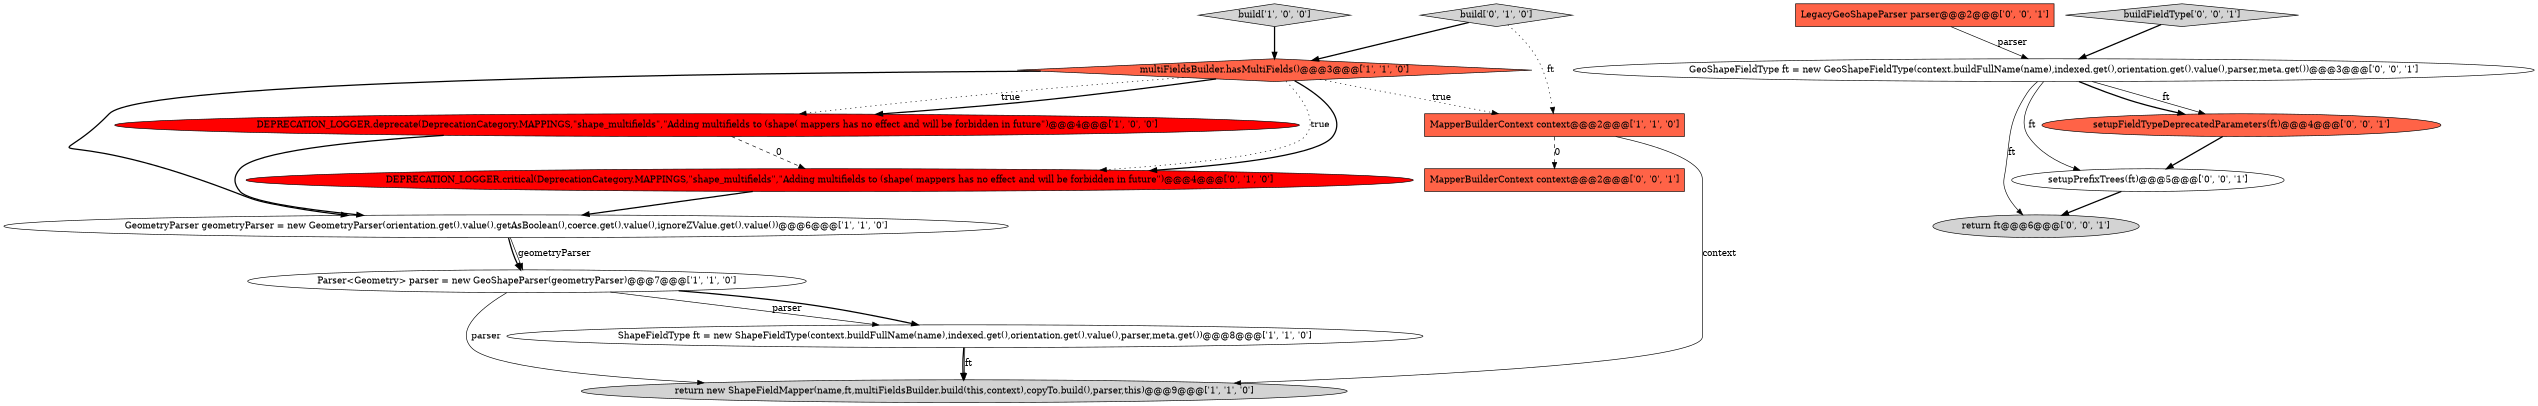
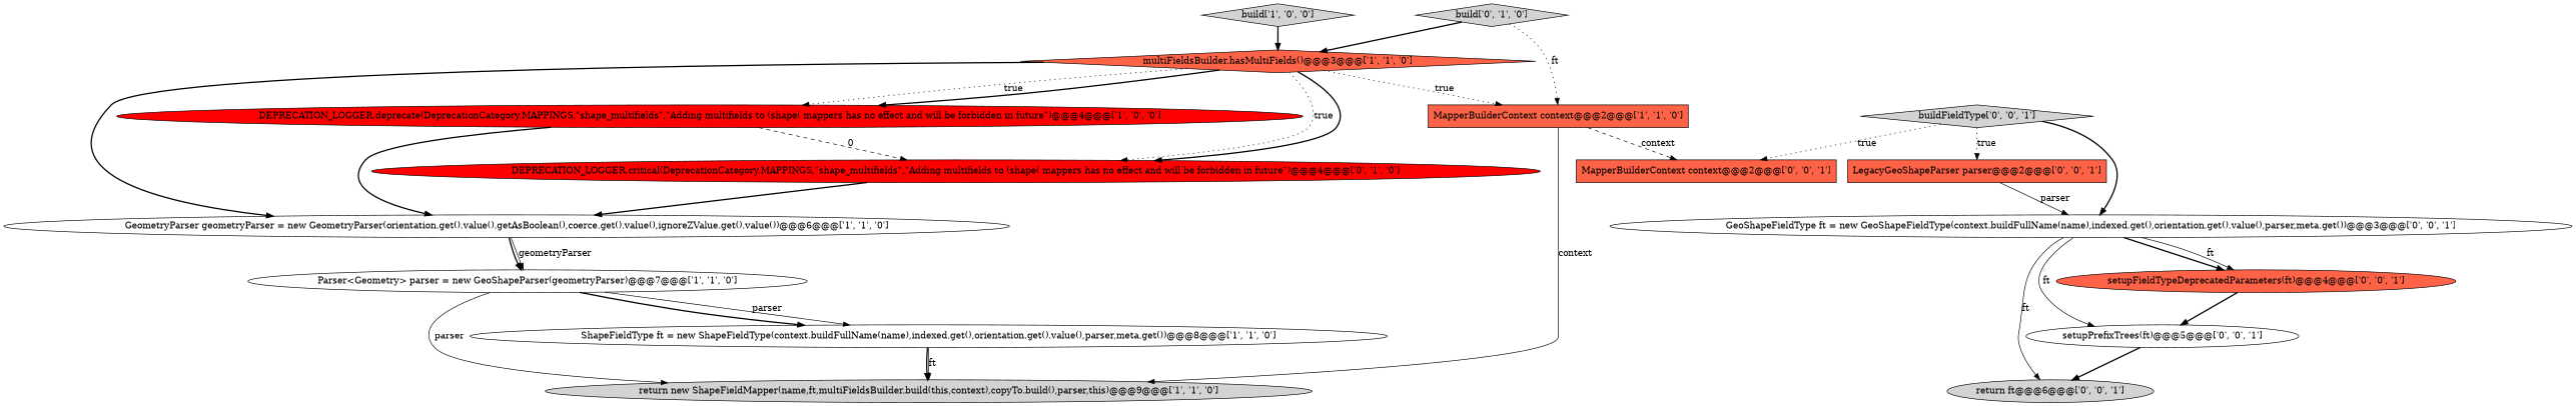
  digraph {
    node [fillcolor=lightgray shape=ellipse style=filled]
    edge [style=bold]
    n1 [label="return new ShapeFieldMapper(name,ft,multiFieldsBuilder.build(this,context),copyTo.build(),parser,this)@@@9@@@['1', '1', '0']"]
    n2 [label="build['0', '1', '0']" shape=diamond]
    n3 [fillcolor=tomato label="MapperBuilderContext context@@@2@@@['1', '1', '0']" shape=box]
    n4 [fillcolor=tomato label="multiFieldsBuilder.hasMultiFields()@@@3@@@['1', '1', '0']" shape=diamond]
    n5 [fillcolor=tomato label="MapperBuilderContext context@@@2@@@['0', '0', '1']" shape=box]
    n6 [fillcolor=red label="DEPRECATION_LOGGER.deprecate(DeprecationCategory.MAPPINGS,\"shape_multifields\",\"Adding multifields to (shape( mappers has no effect and will be forbidden in future\")@@@4@@@['1', '0', '0']"]
    n7 [fillcolor=white label="GeometryParser geometryParser = new GeometryParser(orientation.get().value().getAsBoolean(),coerce.get().value(),ignoreZValue.get().value())@@@6@@@['1', '1', '0']"]
    n8 [fillcolor=red label="DEPRECATION_LOGGER.critical(DeprecationCategory.MAPPINGS,\"shape_multifields\",\"Adding multifields to (shape( mappers has no effect and will be forbidden in future\")@@@4@@@['0', '1', '0']"]
    n9 [fillcolor=white label="ShapeFieldType ft = new ShapeFieldType(context.buildFullName(name),indexed.get(),orientation.get().value(),parser,meta.get())@@@8@@@['1', '1', '0']"]
    n10 [fillcolor=white label="GeoShapeFieldType ft = new GeoShapeFieldType(context.buildFullName(name),indexed.get(),orientation.get().value(),parser,meta.get())@@@3@@@['0', '0', '1']"]
    n11 [label="return ft@@@6@@@['0', '0', '1']"]
    n12 [fillcolor=white label="setupPrefixTrees(ft)@@@5@@@['0', '0', '1']"]
    n13 [fillcolor=tomato label="setupFieldTypeDeprecatedParameters(ft)@@@4@@@['0', '0', '1']"]
    n14 [fillcolor=white label="Parser<Geometry> parser = new GeoShapeParser(geometryParser)@@@7@@@['1', '1', '0']"]
    n15 [fillcolor=tomato label="LegacyGeoShapeParser parser@@@2@@@['0', '0', '1']" shape=box]
    n16 [label="build['1', '0', '0']" shape=diamond]
    n17 [label="buildFieldType['0', '0', '1']" shape=diamond]
    n2 -> n3 [label=ft style=dotted]
    n2 -> n4
    n3 -> n1 [label=context style=solid]
-   n3 -> n5 [label=0 style=dashed]
+   n3 -> n5 [label=context style=dashed]
    n4 -> n3 [label=true style=dotted]
    n4 -> n6 [label=true style=dotted]
    n4 -> n6
    n4 -> n7
    n4 -> n8 [label=true style=dotted]
    n4 -> n8
    n6 -> n7
    n6 -> n8 [label=0 style=dashed]
    n7 -> n14 [label=geometryParser style=solid]
    n7 -> n14
    n8 -> n7
    n9 -> n1 [label=ft style=solid]
    n9 -> n1
    n10 -> n11 [label=ft style=solid]
    n10 -> n12 [label=ft style=solid]
    n10 -> n13
    n10 -> n13 [label=ft style=solid]
    n12 -> n11
    n13 -> n12
    n14 -> n1 [label=parser style=solid]
    n14 -> n9 [label=parser style=solid]
    n14 -> n9
    n15 -> n10 [label=parser style=solid]
    n16 -> n4
+   n17 -> n5 [label=true style=dotted]
    n17 -> n10
+   n17 -> n15 [label=true style=dotted]
  }
